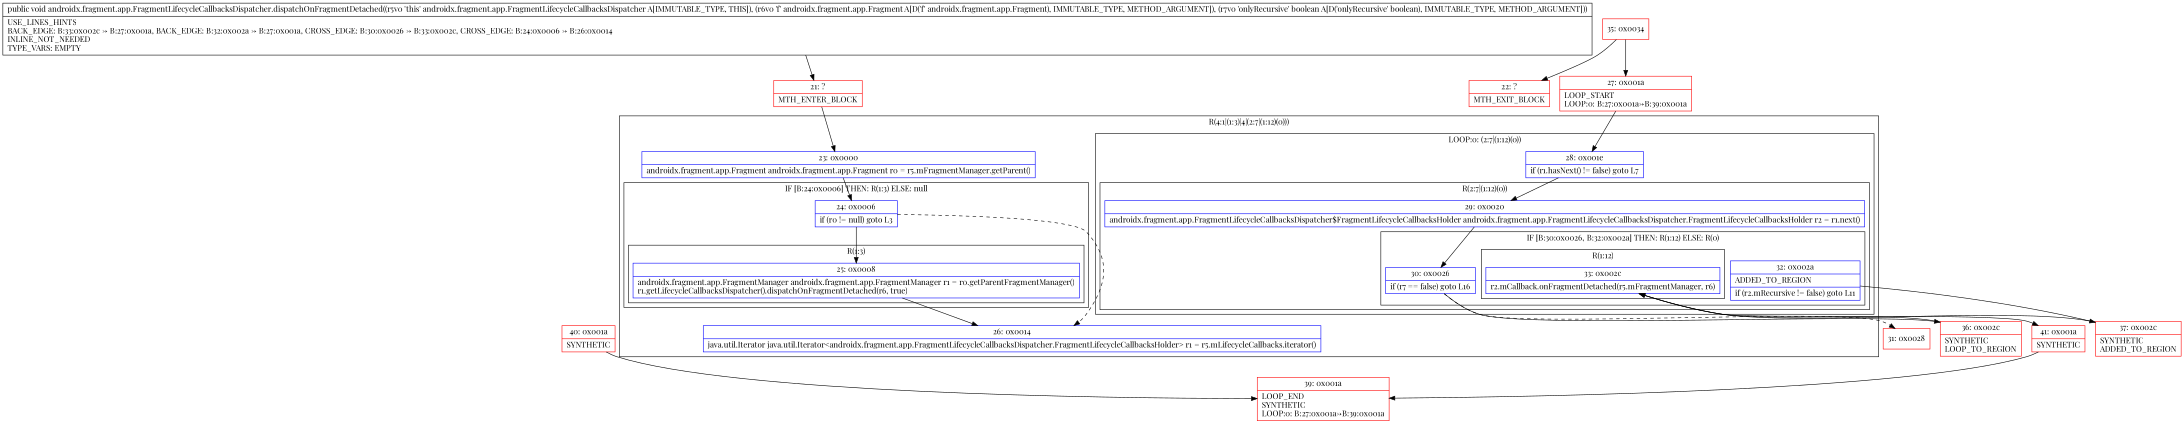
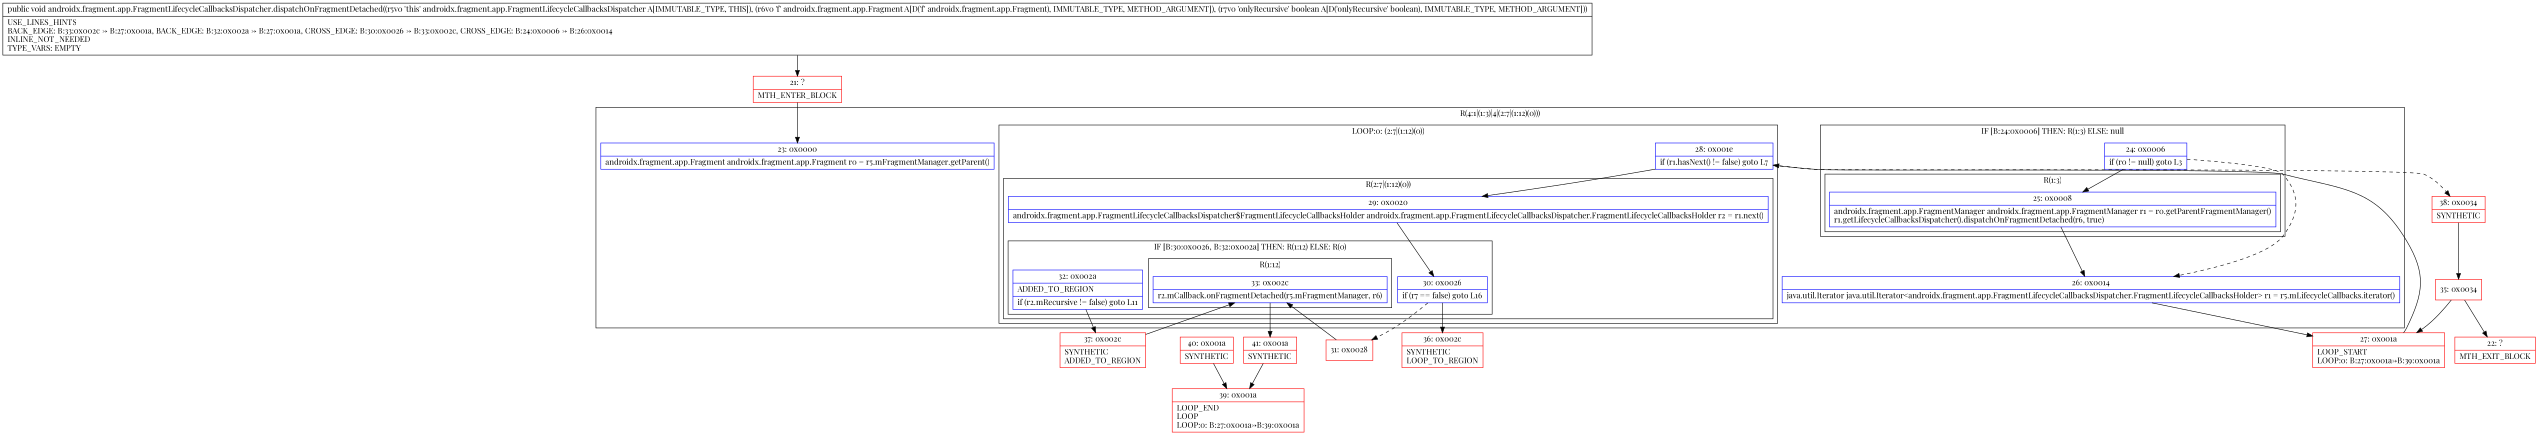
  digraph {
    fontname="Playfair Display"
    node [color=red fontname="Playfair Display" shape=record]
    edge [fontname="Playfair Display"]
    n1 [color=blue label="{25\:\ 0x0008|androidx.fragment.app.FragmentManager androidx.fragment.app.FragmentManager r1 = r0.getParentFragmentManager()\lr1.getLifecycleCallbacksDispatcher().dispatchOnFragmentDetached(r6, true)\l}"]
    n2 [color=blue label="{24\:\ 0x0006|if (r0 != null) goto L3\l}"]
    n3 [color=blue label="{33\:\ 0x002c|r2.mCallback.onFragmentDetached(r5.mFragmentManager, r6)\l}"]
    n4 [color=blue label="{30\:\ 0x0026|if (r7 == false) goto L16\l}"]
    n5 [color=blue label="{32\:\ 0x002a|ADDED_TO_REGION\l|if (r2.mRecursive != false) goto L11\l}"]
    n6 [color=blue label="{29\:\ 0x0020|androidx.fragment.app.FragmentLifecycleCallbacksDispatcher$FragmentLifecycleCallbacksHolder androidx.fragment.app.FragmentLifecycleCallbacksDispatcher.FragmentLifecycleCallbacksHolder r2 = r1.next()\l}"]
    n7 [color=blue label="{28\:\ 0x001e|if (r1.hasNext() != false) goto L7\l}"]
    n8 [color=blue label="{23\:\ 0x0000|androidx.fragment.app.Fragment androidx.fragment.app.Fragment r0 = r5.mFragmentManager.getParent()\l}"]
    n9 [color=blue label="{26\:\ 0x0014|java.util.Iterator java.util.Iterator\<androidx.fragment.app.FragmentLifecycleCallbacksDispatcher.FragmentLifecycleCallbacksHolder\> r1 = r5.mLifecycleCallbacks.iterator()\l}"]
    n10 [label="{41\:\ 0x001a|SYNTHETIC\l}"]
    n11 [label="{31\:\ 0x0028}"]
    n12 [label="{36\:\ 0x002c|SYNTHETIC\lLOOP_TO_REGION\l}"]
    n13 [label="{37\:\ 0x002c|SYNTHETIC\lADDED_TO_REGION\l}"]
+   n14 [label="{38\:\ 0x0034|SYNTHETIC\l}"]
    n15 [label="{27\:\ 0x001a|LOOP_START\lLOOP:0: B:27:0x001a\-\>B:39:0x001a\l}"]
    n16 [label="{35\:\ 0x0034}"]
    n17 [label="{40\:\ 0x001a|SYNTHETIC\l}"]
-   n18 [label="{39\:\ 0x001a|LOOP_END\lSYNTHETIC\lLOOP:0: B:27:0x001a\-\>B:39:0x001a\l}"]
+   n18 [label="{39\:\ 0x001a|LOOP_END\lLOOP\lLOOP:0: B:27:0x001a\-\>B:39:0x001a\l}"]
    n19 [label="{21\:\ ?|MTH_ENTER_BLOCK\l}"]
    n20 [label="{22\:\ ?|MTH_EXIT_BLOCK\l}"]
    n21 [label="{public void androidx.fragment.app.FragmentLifecycleCallbacksDispatcher.dispatchOnFragmentDetached((r5v0 'this' androidx.fragment.app.FragmentLifecycleCallbacksDispatcher A[IMMUTABLE_TYPE, THIS]), (r6v0 'f' androidx.fragment.app.Fragment A[D('f' androidx.fragment.app.Fragment), IMMUTABLE_TYPE, METHOD_ARGUMENT]), (r7v0 'onlyRecursive' boolean A[D('onlyRecursive' boolean), IMMUTABLE_TYPE, METHOD_ARGUMENT]))  | USE_LINES_HINTS\lBACK_EDGE: B:33:0x002c \-\> B:27:0x001a, BACK_EDGE: B:32:0x002a \-\> B:27:0x001a, CROSS_EDGE: B:30:0x0026 \-\> B:33:0x002c, CROSS_EDGE: B:24:0x0006 \-\> B:26:0x0014\lINLINE_NOT_NEEDED\lTYPE_VARS: EMPTY\l}" color=""]
    subgraph cluster_1 {
      label="R(4:1|(1:3)|4|(2:7|(1:12)(0)))"
      n8
      n9
      subgraph cluster_2 {
        label="IF [B:24:0x0006] THEN: R(1:3) ELSE: null"
        n2
        subgraph cluster_3 {
          label="R(1:3)"
          n1
        }
      }
      subgraph cluster_4 {
        label="LOOP:0: (2:7|(1:12)(0))"
        n7
        subgraph cluster_5 {
          label="R(2:7|(1:12)(0))"
          n6
          subgraph cluster_6 {
            label="IF [B:30:0x0026, B:32:0x002a] THEN: R(1:12) ELSE: R(0)"
            n4
            n5
            subgraph cluster_7 {
              label="R(1:12)"
              n3
            }
            subgraph cluster_8 {
              label="R(0)"
            }
          }
        }
      }
    }
    n1 -> n9
    n2 -> n1
    n2 -> n9 [style=dashed]
    n3 -> n10
    n4 -> n11 [style=dashed]
    n4 -> n12
    n5 -> n13
    n6 -> n4
    n7 -> n6
-   n8 -> n2
+   n7 -> n14 [style=dashed]
+   n9 -> n15
    n10 -> n18
-   n12 -> n3
+   n11 -> n3
    n13 -> n3
+   n14 -> n16
    n15 -> n7
    n16 -> n15
    n16 -> n20
    n17 -> n18
    n19 -> n8
    n21 -> n19
  }
